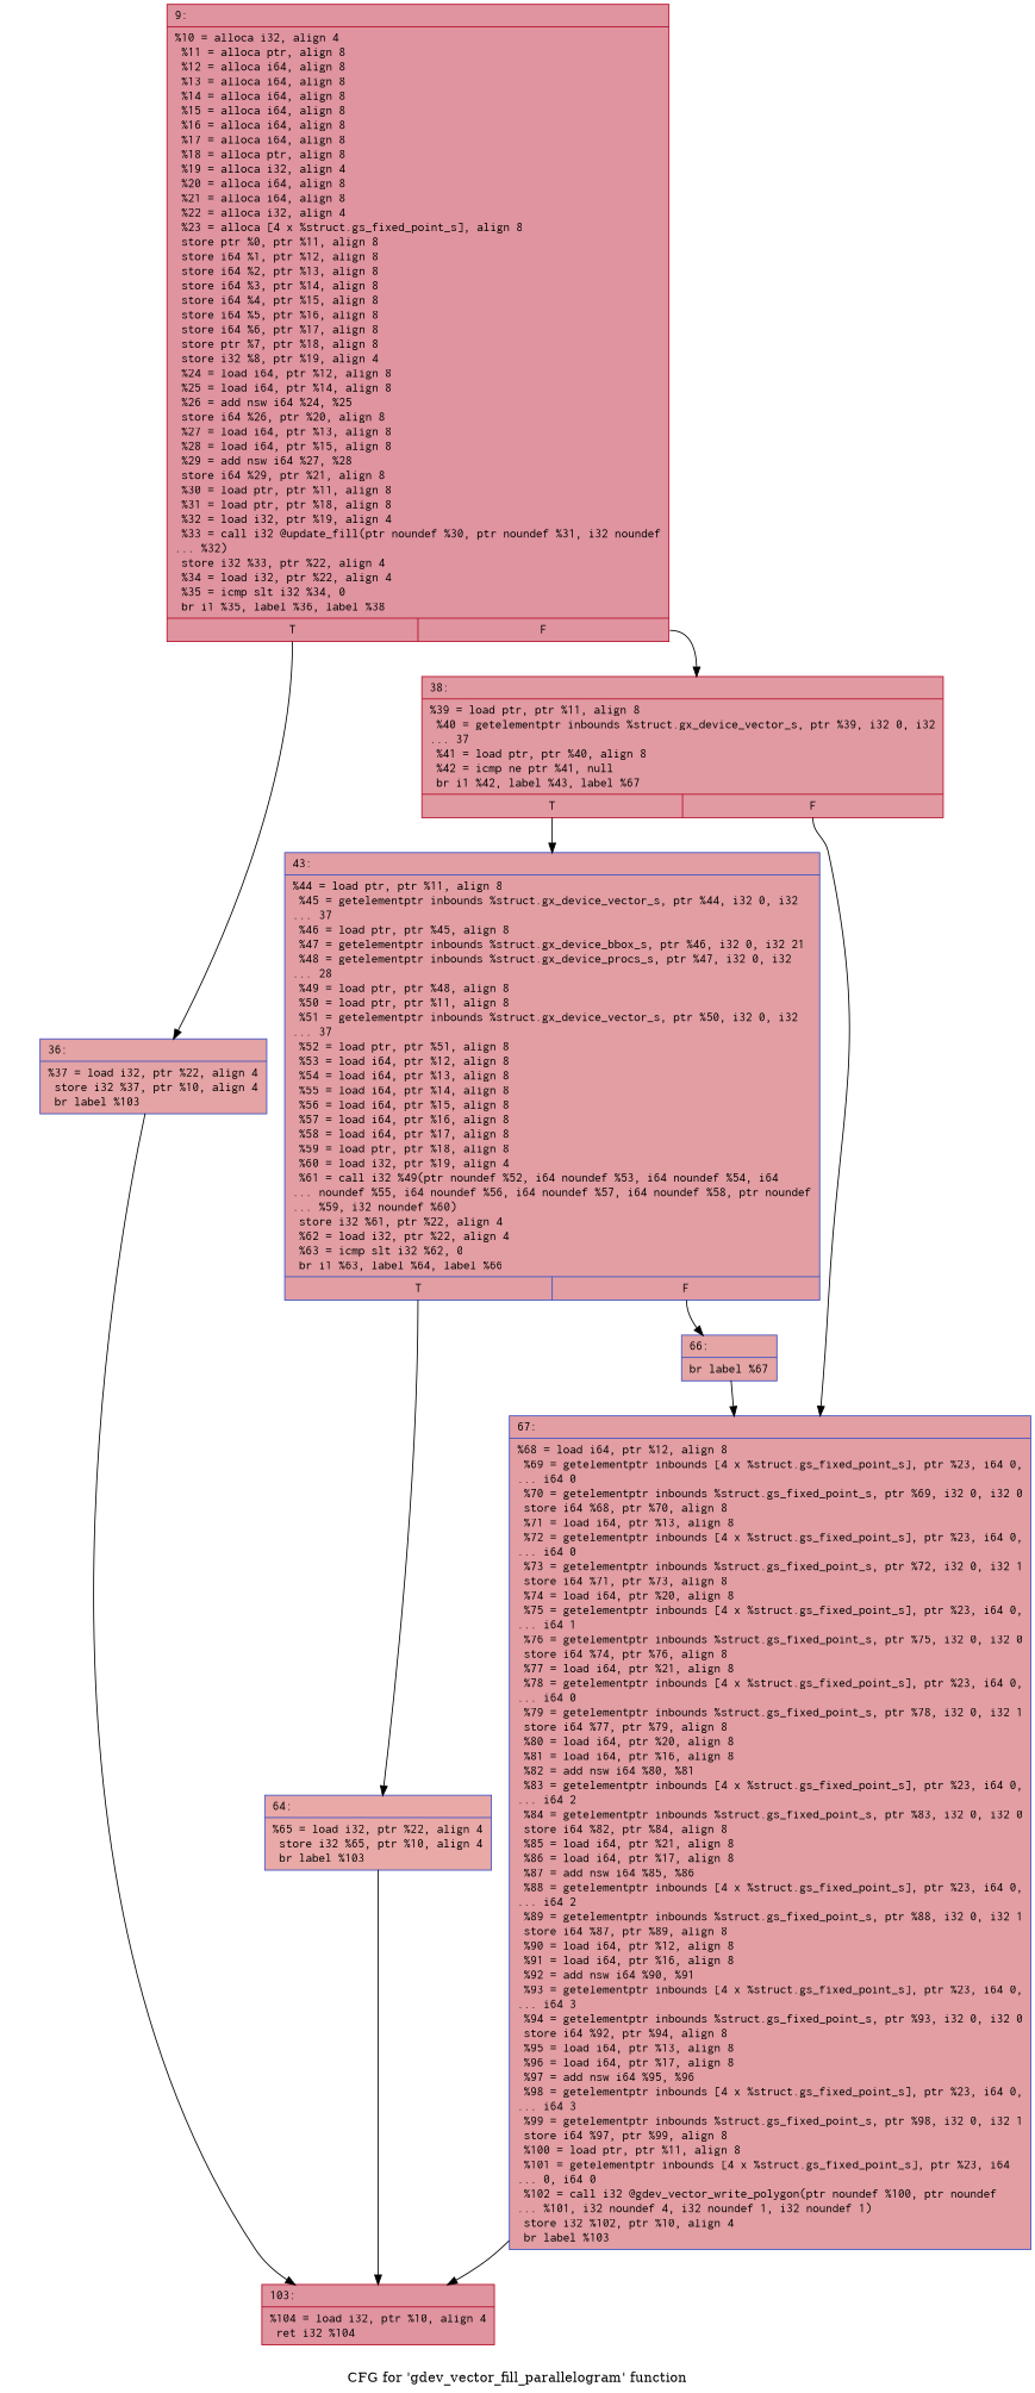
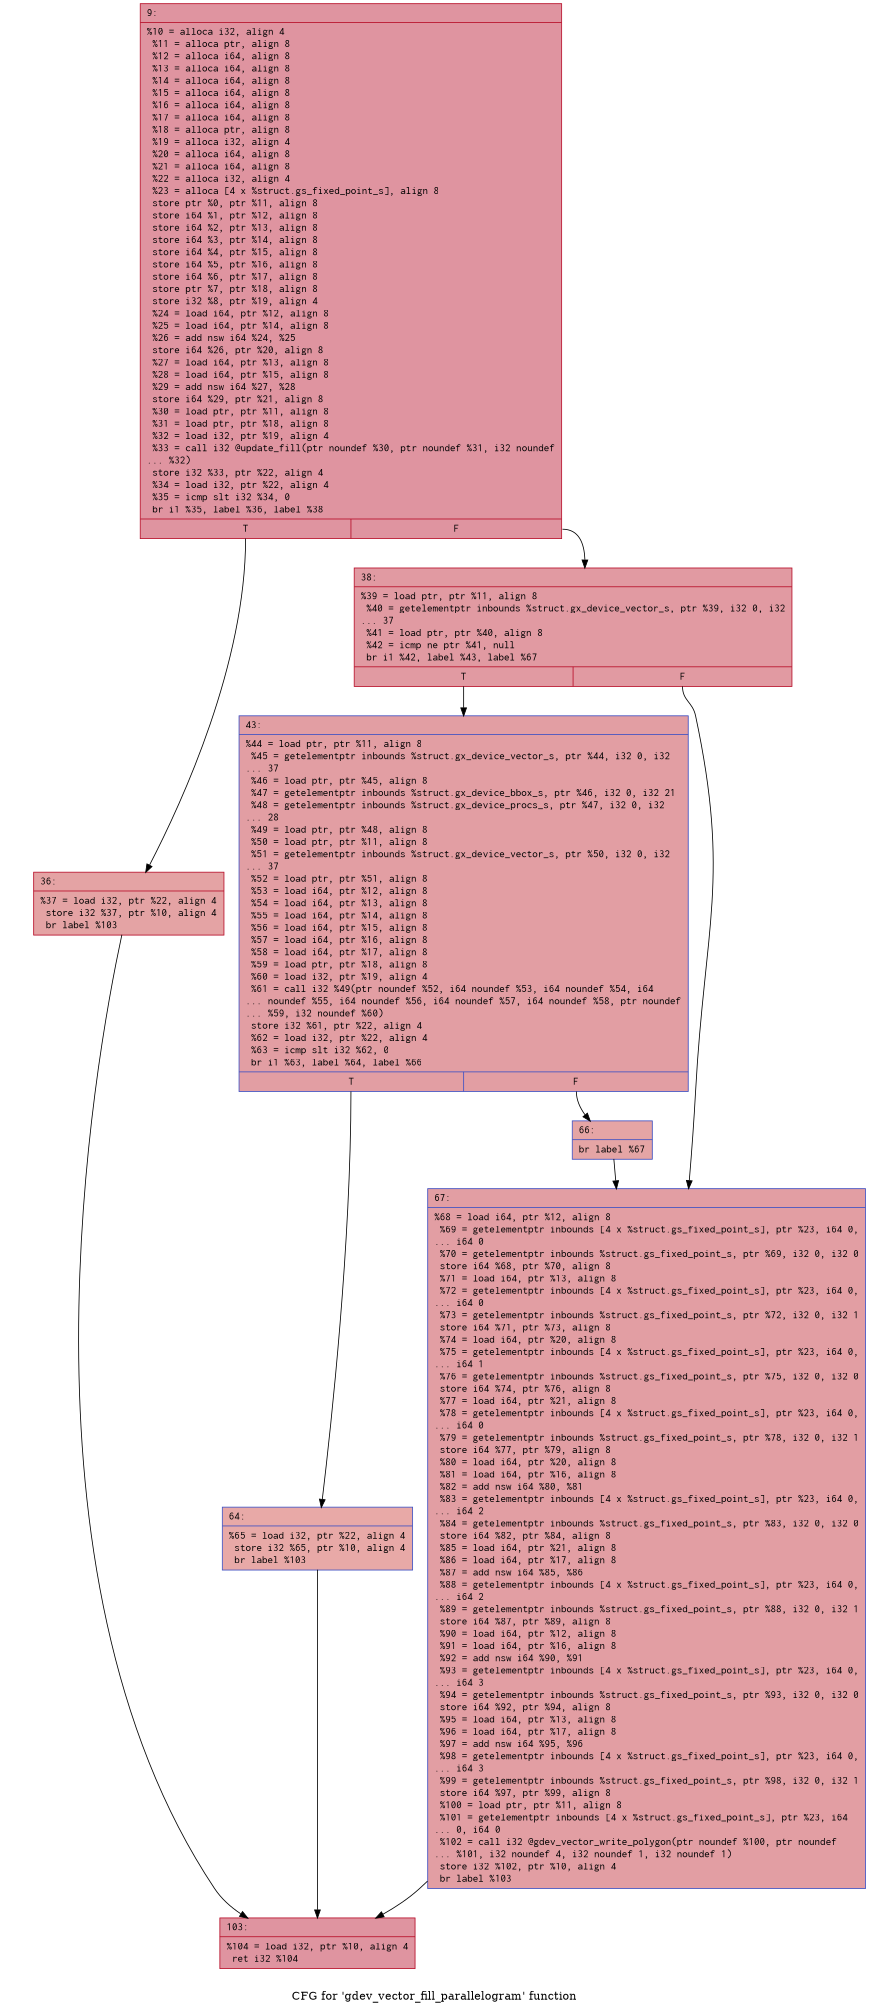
  digraph {
    label="CFG for 'gdev_vector_fill_parallelogram' function"
    node [color="#3d50c3ff" fillcolor="#b70d2870" fontname=Courier shape=record style=filled]
    n1 [color="#b70d28ff" label="{9:\l|  %10 = alloca i32, align 4\l  %11 = alloca ptr, align 8\l  %12 = alloca i64, align 8\l  %13 = alloca i64, align 8\l  %14 = alloca i64, align 8\l  %15 = alloca i64, align 8\l  %16 = alloca i64, align 8\l  %17 = alloca i64, align 8\l  %18 = alloca ptr, align 8\l  %19 = alloca i32, align 4\l  %20 = alloca i64, align 8\l  %21 = alloca i64, align 8\l  %22 = alloca i32, align 4\l  %23 = alloca [4 x %struct.gs_fixed_point_s], align 8\l  store ptr %0, ptr %11, align 8\l  store i64 %1, ptr %12, align 8\l  store i64 %2, ptr %13, align 8\l  store i64 %3, ptr %14, align 8\l  store i64 %4, ptr %15, align 8\l  store i64 %5, ptr %16, align 8\l  store i64 %6, ptr %17, align 8\l  store ptr %7, ptr %18, align 8\l  store i32 %8, ptr %19, align 4\l  %24 = load i64, ptr %12, align 8\l  %25 = load i64, ptr %14, align 8\l  %26 = add nsw i64 %24, %25\l  store i64 %26, ptr %20, align 8\l  %27 = load i64, ptr %13, align 8\l  %28 = load i64, ptr %15, align 8\l  %29 = add nsw i64 %27, %28\l  store i64 %29, ptr %21, align 8\l  %30 = load ptr, ptr %11, align 8\l  %31 = load ptr, ptr %18, align 8\l  %32 = load i32, ptr %19, align 4\l  %33 = call i32 @update_fill(ptr noundef %30, ptr noundef %31, i32 noundef\l... %32)\l  store i32 %33, ptr %22, align 4\l  %34 = load i32, ptr %22, align 4\l  %35 = icmp slt i32 %34, 0\l  br i1 %35, label %36, label %38\l|{<s0>T|<s1>F}}"]
-   n2 [fillcolor="#c32e3170" label="{36:\l|  %37 = load i32, ptr %22, align 4\l  store i32 %37, ptr %10, align 4\l  br label %103\l}"]
+   n2 [color="#b70d28ff" fillcolor="#c32e3170" label="{36:\l|  %37 = load i32, ptr %22, align 4\l  store i32 %37, ptr %10, align 4\l  br label %103\l}"]
    n3 [color="#b70d28ff" fillcolor="#bb1b2c70" label="{38:\l|  %39 = load ptr, ptr %11, align 8\l  %40 = getelementptr inbounds %struct.gx_device_vector_s, ptr %39, i32 0, i32\l... 37\l  %41 = load ptr, ptr %40, align 8\l  %42 = icmp ne ptr %41, null\l  br i1 %42, label %43, label %67\l|{<s0>T|<s1>F}}"]
    n4 [color="#b70d28ff" label="{103:\l|  %104 = load i32, ptr %10, align 4\l  ret i32 %104\l}"]
    n5 [fillcolor="#be242e70" label="{43:\l|  %44 = load ptr, ptr %11, align 8\l  %45 = getelementptr inbounds %struct.gx_device_vector_s, ptr %44, i32 0, i32\l... 37\l  %46 = load ptr, ptr %45, align 8\l  %47 = getelementptr inbounds %struct.gx_device_bbox_s, ptr %46, i32 0, i32 21\l  %48 = getelementptr inbounds %struct.gx_device_procs_s, ptr %47, i32 0, i32\l... 28\l  %49 = load ptr, ptr %48, align 8\l  %50 = load ptr, ptr %11, align 8\l  %51 = getelementptr inbounds %struct.gx_device_vector_s, ptr %50, i32 0, i32\l... 37\l  %52 = load ptr, ptr %51, align 8\l  %53 = load i64, ptr %12, align 8\l  %54 = load i64, ptr %13, align 8\l  %55 = load i64, ptr %14, align 8\l  %56 = load i64, ptr %15, align 8\l  %57 = load i64, ptr %16, align 8\l  %58 = load i64, ptr %17, align 8\l  %59 = load ptr, ptr %18, align 8\l  %60 = load i32, ptr %19, align 4\l  %61 = call i32 %49(ptr noundef %52, i64 noundef %53, i64 noundef %54, i64\l... noundef %55, i64 noundef %56, i64 noundef %57, i64 noundef %58, ptr noundef\l... %59, i32 noundef %60)\l  store i32 %61, ptr %22, align 4\l  %62 = load i32, ptr %22, align 4\l  %63 = icmp slt i32 %62, 0\l  br i1 %63, label %64, label %66\l|{<s0>T|<s1>F}}"]
    n6 [fillcolor="#be242e70" label="{67:\l|  %68 = load i64, ptr %12, align 8\l  %69 = getelementptr inbounds [4 x %struct.gs_fixed_point_s], ptr %23, i64 0,\l... i64 0\l  %70 = getelementptr inbounds %struct.gs_fixed_point_s, ptr %69, i32 0, i32 0\l  store i64 %68, ptr %70, align 8\l  %71 = load i64, ptr %13, align 8\l  %72 = getelementptr inbounds [4 x %struct.gs_fixed_point_s], ptr %23, i64 0,\l... i64 0\l  %73 = getelementptr inbounds %struct.gs_fixed_point_s, ptr %72, i32 0, i32 1\l  store i64 %71, ptr %73, align 8\l  %74 = load i64, ptr %20, align 8\l  %75 = getelementptr inbounds [4 x %struct.gs_fixed_point_s], ptr %23, i64 0,\l... i64 1\l  %76 = getelementptr inbounds %struct.gs_fixed_point_s, ptr %75, i32 0, i32 0\l  store i64 %74, ptr %76, align 8\l  %77 = load i64, ptr %21, align 8\l  %78 = getelementptr inbounds [4 x %struct.gs_fixed_point_s], ptr %23, i64 0,\l... i64 0\l  %79 = getelementptr inbounds %struct.gs_fixed_point_s, ptr %78, i32 0, i32 1\l  store i64 %77, ptr %79, align 8\l  %80 = load i64, ptr %20, align 8\l  %81 = load i64, ptr %16, align 8\l  %82 = add nsw i64 %80, %81\l  %83 = getelementptr inbounds [4 x %struct.gs_fixed_point_s], ptr %23, i64 0,\l... i64 2\l  %84 = getelementptr inbounds %struct.gs_fixed_point_s, ptr %83, i32 0, i32 0\l  store i64 %82, ptr %84, align 8\l  %85 = load i64, ptr %21, align 8\l  %86 = load i64, ptr %17, align 8\l  %87 = add nsw i64 %85, %86\l  %88 = getelementptr inbounds [4 x %struct.gs_fixed_point_s], ptr %23, i64 0,\l... i64 2\l  %89 = getelementptr inbounds %struct.gs_fixed_point_s, ptr %88, i32 0, i32 1\l  store i64 %87, ptr %89, align 8\l  %90 = load i64, ptr %12, align 8\l  %91 = load i64, ptr %16, align 8\l  %92 = add nsw i64 %90, %91\l  %93 = getelementptr inbounds [4 x %struct.gs_fixed_point_s], ptr %23, i64 0,\l... i64 3\l  %94 = getelementptr inbounds %struct.gs_fixed_point_s, ptr %93, i32 0, i32 0\l  store i64 %92, ptr %94, align 8\l  %95 = load i64, ptr %13, align 8\l  %96 = load i64, ptr %17, align 8\l  %97 = add nsw i64 %95, %96\l  %98 = getelementptr inbounds [4 x %struct.gs_fixed_point_s], ptr %23, i64 0,\l... i64 3\l  %99 = getelementptr inbounds %struct.gs_fixed_point_s, ptr %98, i32 0, i32 1\l  store i64 %97, ptr %99, align 8\l  %100 = load ptr, ptr %11, align 8\l  %101 = getelementptr inbounds [4 x %struct.gs_fixed_point_s], ptr %23, i64\l... 0, i64 0\l  %102 = call i32 @gdev_vector_write_polygon(ptr noundef %100, ptr noundef\l... %101, i32 noundef 4, i32 noundef 1, i32 noundef 1)\l  store i32 %102, ptr %10, align 4\l  br label %103\l}"]
    n7 [fillcolor="#ca3b3770" label="{64:\l|  %65 = load i32, ptr %22, align 4\l  store i32 %65, ptr %10, align 4\l  br label %103\l}"]
    n8 [fillcolor="#c5333470" label="{66:\l|  br label %67\l}"]
    n1 -> n2 [tailport=s0]
    n1 -> n3 [tailport=s1]
    n2 -> n4
    n3 -> n5 [tailport=s0]
    n3 -> n6 [tailport=s1]
    n5 -> n7 [tailport=s0]
    n5 -> n8 [tailport=s1]
    n6 -> n4
    n7 -> n4
    n8 -> n6
  }
